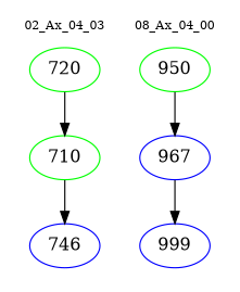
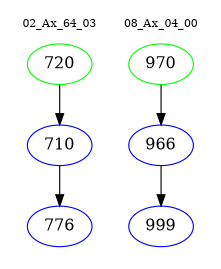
  digraph {
    node [color=blue]
    edge [color=black]
    n1 [color=green label=720]
-   n2 [color=green label=710]
-   n3 [label=746]
-   n4 [color=green label=950]
-   n5 [label=967]
+   n2 [label=710]
+   n3 [label=776]
+   n4 [color=green label=970]
+   n5 [label=966]
    n6 [label=999]
    subgraph cluster_1 {
      color=white
      fontsize=10
-     label="02_Ax_04_03"
+     label="02_Ax_64_03"
      n1
      n2
      n3
    }
    subgraph cluster_2 {
      color=white
      fontsize=10
      label="08_Ax_04_00"
      n4
      n5
      n6
    }
    n1 -> n2
    n2 -> n3
    n4 -> n5
    n5 -> n6
  }
